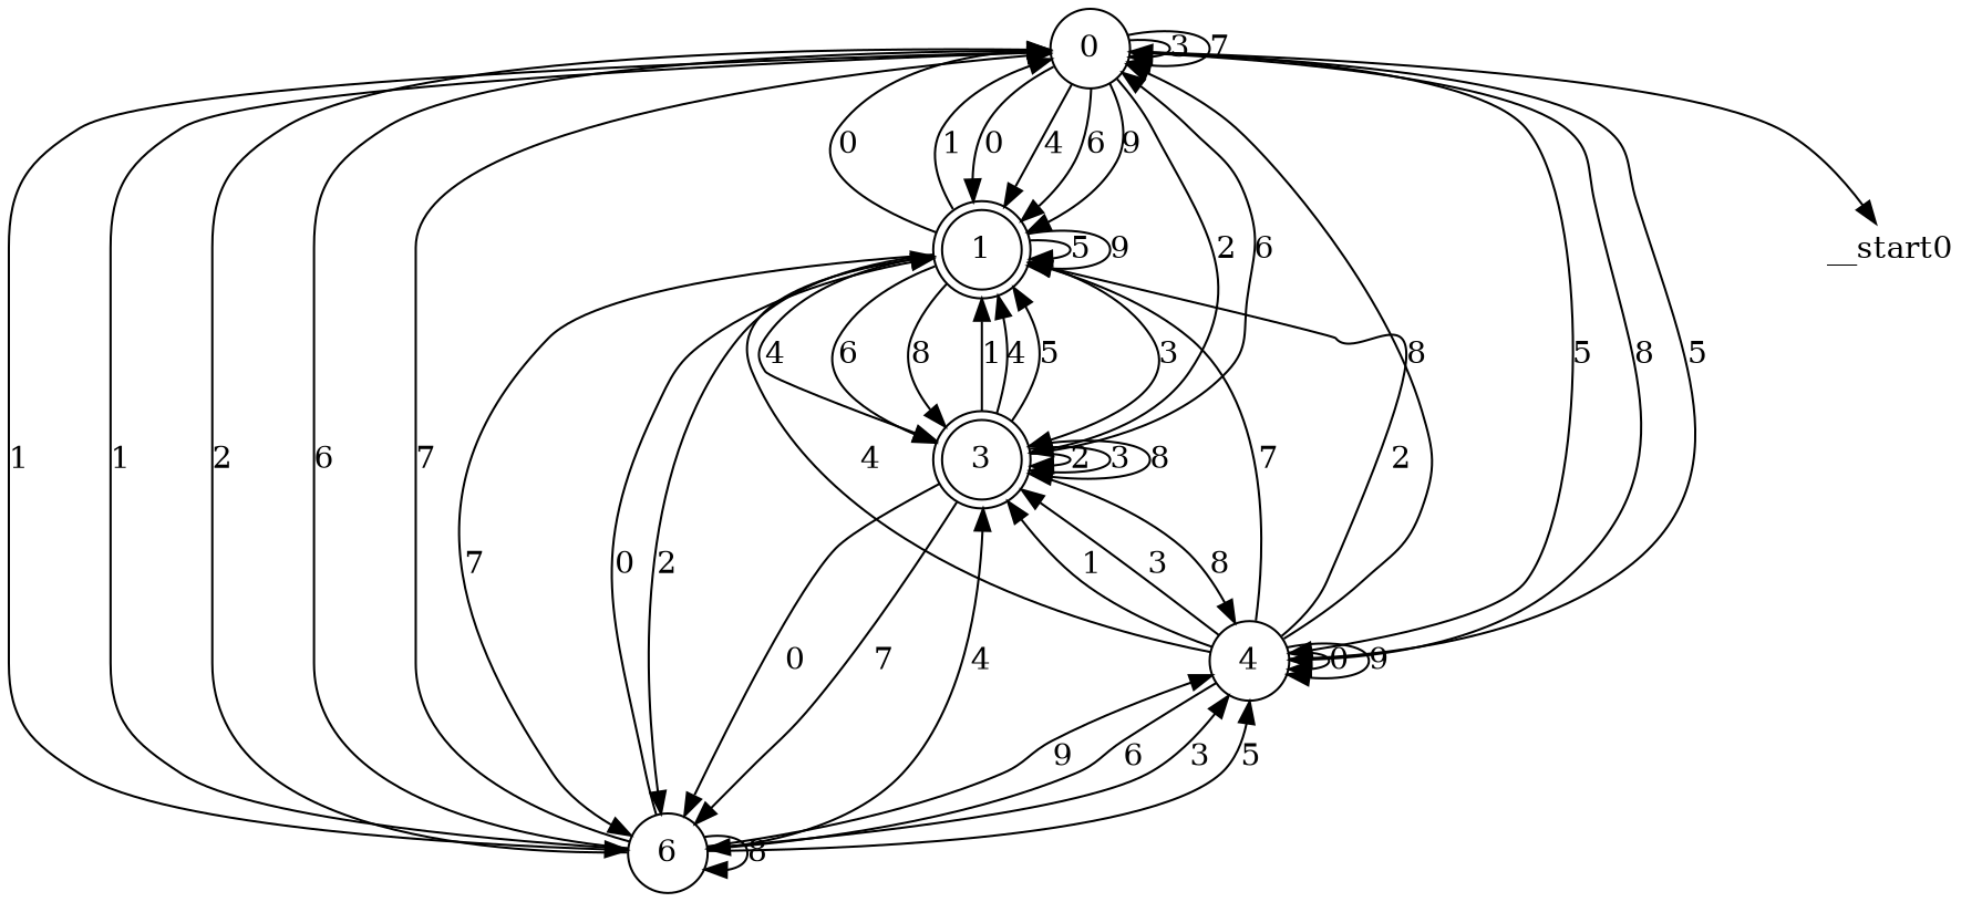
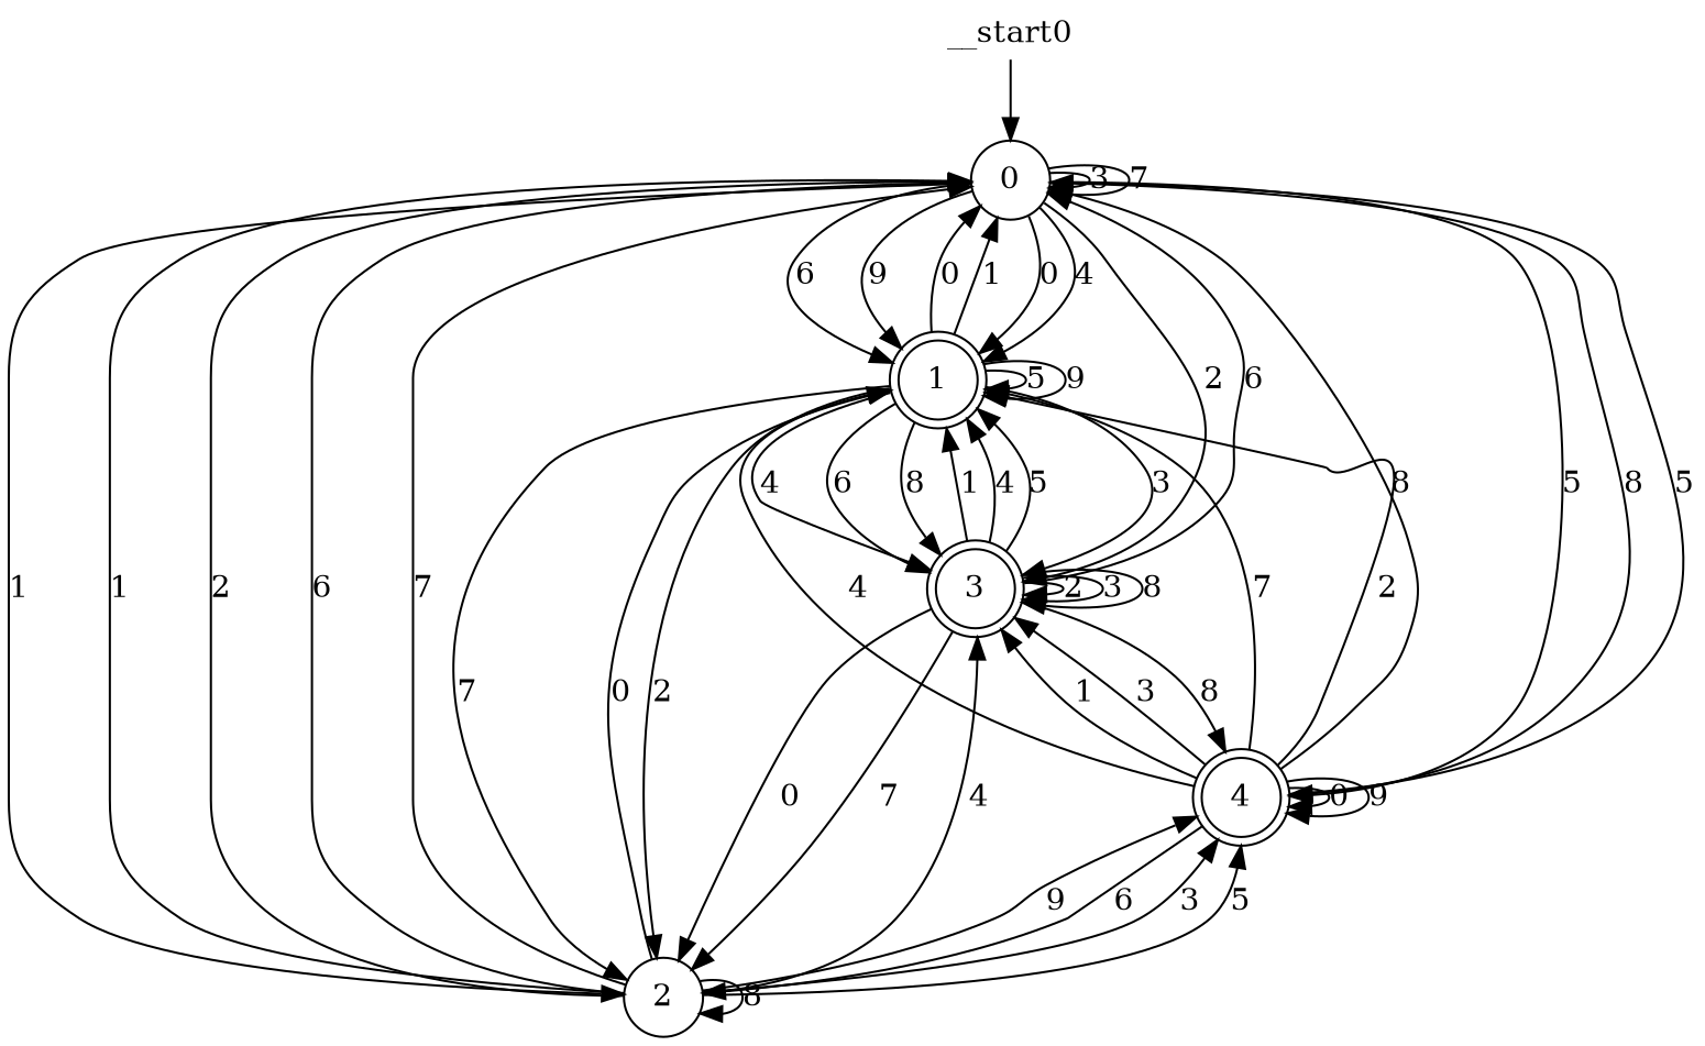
  digraph {
    node [shape=circle]
    n1 [label=0]
    n2 [label=1 shape=doublecircle]
-   n3 [label=6]
+   n3 [label=2]
    n4 [label=3 shape=doublecircle]
-   n5 [label=4]
+   n5 [label=4 shape=doublecircle]
    __start0 [height=0 shape=none width=0]
    n1 -> n1 [label=3]
    n1 -> n1 [label=7]
    n1 -> n2 [label=0]
    n1 -> n2 [label=4]
    n1 -> n2 [label=6]
    n1 -> n2 [label=9]
    n1 -> n3 [label=1]
    n1 -> n4 [label=2]
    n1 -> n5 [label=5]
    n1 -> n5 [label=8]
    n2 -> n1 [label=0]
    n2 -> n1 [label=1]
    n2 -> n2 [label=5]
    n2 -> n2 [label=9]
    n2 -> n3 [label=2]
    n2 -> n3 [label=7]
    n2 -> n4 [label=3]
    n2 -> n4 [label=4]
    n2 -> n4 [label=6]
    n2 -> n4 [label=8]
    n3 -> n1 [label=1]
    n3 -> n1 [label=2]
    n3 -> n1 [label=6]
    n3 -> n1 [label=7]
    n3 -> n2 [label=0]
    n3 -> n3 [label=8]
    n3 -> n4 [label=4]
    n3 -> n5 [label=3]
    n3 -> n5 [label=5]
    n3 -> n5 [label=9]
    n4 -> n1 [label=6]
    n4 -> n2 [label=1]
    n4 -> n2 [label=4]
    n4 -> n2 [label=5]
    n4 -> n3 [label=0]
    n4 -> n3 [label=7]
    n4 -> n4 [label=2]
    n4 -> n4 [label=3]
    n4 -> n4 [label=8]
    n4 -> n5 [label=8]
    n5 -> n1 [label=5]
    n5 -> n1 [label=8]
    n5 -> n2 [label=2]
    n5 -> n2 [label=4]
    n5 -> n2 [label=7]
    n5 -> n3 [label=6]
    n5 -> n4 [label=1]
    n5 -> n4 [label=3]
    n5 -> n5 [label=0]
    n5 -> n5 [label=9]
-   n1 -> __start0
+   __start0 -> n1
  }
